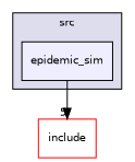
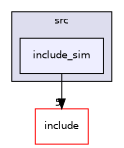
  digraph {
    compound=true
    node [fontname=Helvetica fontsize=10 shape=box style=filled]
-   n1 [fillcolor="#eeeeff" label=epidemic_sim pencolor=black]
+   n1 [fillcolor="#eeeeff" label=include_sim pencolor=black]
    n2 [color=red fillcolor=white label=include]
    subgraph cluster_1 {
      bgcolor="#ddddee"
      fontname=Helvetica
      fontsize=10
      label=src
      pencolor=black
      n1
    }
    n1 -> n2 [headlabel=5 labeldistance=1.5 labelfontname=Helvetica labelfontsize=10]
  }
